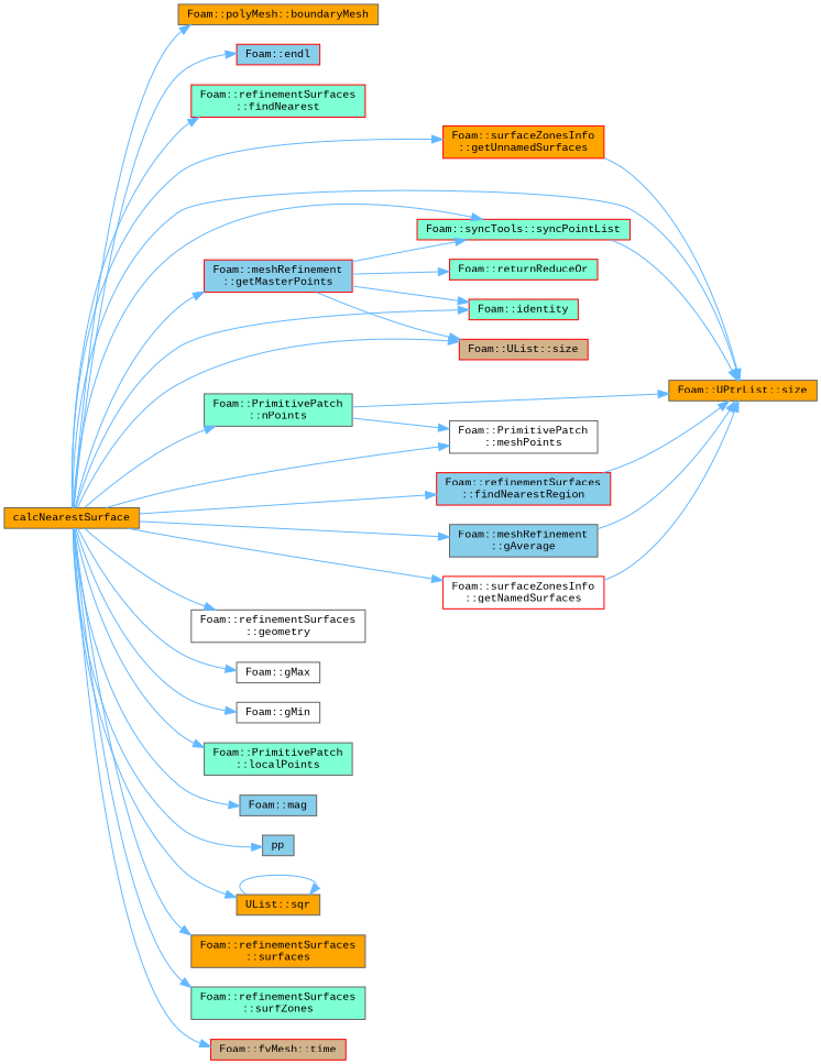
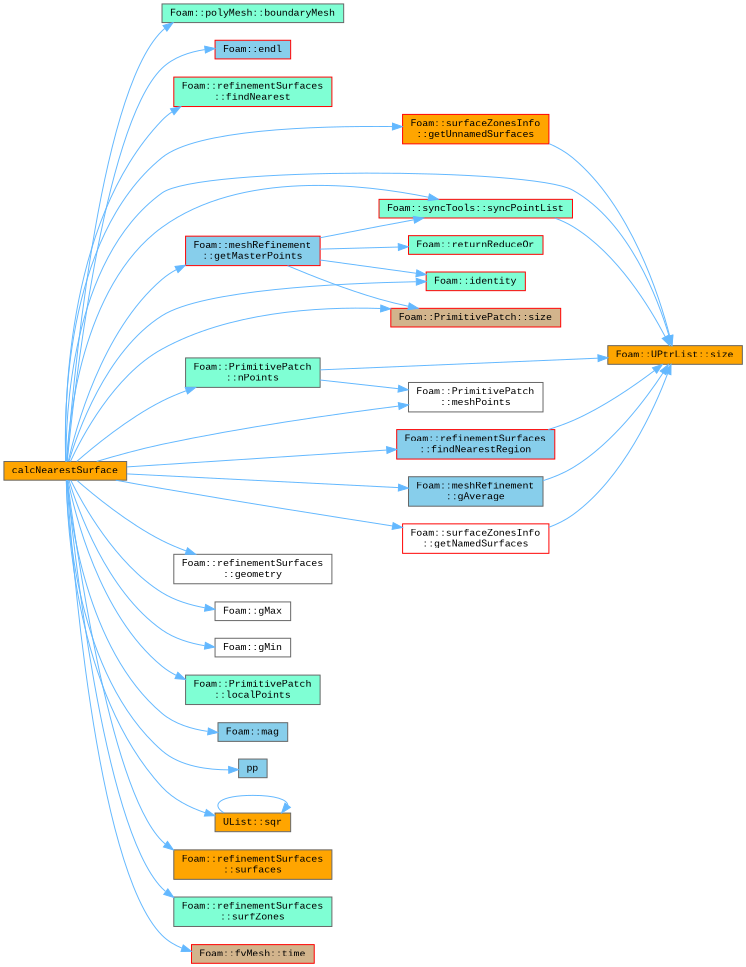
  digraph {
    fontname="Liberation Mono"
    rankdir=LR
    node [color=grey40 fillcolor=aquamarine fontname="Liberation Mono" fontsize=10 shape=box style=filled]
    edge [color=steelblue1 fontname="Liberation Mono" fontsize=10 labelfontname=Helvetica labelfontsize=10 style=solid]
    n1 [color=gray40 fillcolor=orange fontcolor=black height=0.2 label=calcNearestSurface width=0.4]
-   n2 [fillcolor=orange height=0.2 label="Foam::polyMesh::boundaryMesh" width=0.4]
+   n2 [height=0.2 label="Foam::polyMesh::boundaryMesh" width=0.4]
    n3 [color=red fillcolor=skyblue height=0.2 label="Foam::endl" width=0.4]
    n4 [color=red height=0.2 label="Foam::refinementSurfaces\l::findNearest" width=0.4]
    n5 [color=red fillcolor=skyblue height=0.2 label="Foam::refinementSurfaces\l::findNearestRegion" width=0.4]
    n6 [fillcolor=orange height=0.2 label="Foam::UPtrList::size" width=0.4]
    n7 [fillcolor=skyblue height=0.2 label="Foam::meshRefinement\l::gAverage" width=0.4]
    n8 [fillcolor=white height=0.2 label="Foam::refinementSurfaces\l::geometry" width=0.4]
    n9 [color=red fillcolor=skyblue height=0.2 label="Foam::meshRefinement\l::getMasterPoints" width=0.4]
    n10 [color=red height=0.2 label="Foam::identity" width=0.4]
-   n11 [color=red fillcolor=tan height=0.2 label="Foam::UList::size" width=0.4]
+   n11 [color=red fillcolor=tan height=0.2 label="Foam::PrimitivePatch::size" width=0.4]
    n12 [color=red height=0.2 label="Foam::syncTools::syncPointList" width=0.4]
    n13 [color=red fillcolor=white height=0.2 label="Foam::surfaceZonesInfo\l::getNamedSurfaces" width=0.4]
    n14 [color=red fillcolor=orange height=0.2 label="Foam::surfaceZonesInfo\l::getUnnamedSurfaces" width=0.4]
    n15 [fillcolor=white height=0.2 label="Foam::gMax" width=0.4]
    n16 [fillcolor=white height=0.2 label="Foam::gMin" width=0.4]
    n17 [height=0.2 label="Foam::PrimitivePatch\l::localPoints" width=0.4]
    n18 [fillcolor=skyblue height=0.2 label="Foam::mag" width=0.4]
    n19 [fillcolor=white height=0.2 label="Foam::PrimitivePatch\l::meshPoints" width=0.4]
    n20 [height=0.2 label="Foam::PrimitivePatch\l::nPoints" width=0.4]
    n21 [fillcolor=skyblue height=0.2 label=pp width=0.4]
    n22 [fillcolor=orange height=0.2 label="UList::sqr" width=0.4]
    n23 [fillcolor=orange height=0.2 label="Foam::refinementSurfaces\l::surfaces" width=0.4]
    n24 [height=0.2 label="Foam::refinementSurfaces\l::surfZones" width=0.4]
    n25 [color=red fillcolor=tan height=0.2 label="Foam::fvMesh::time" width=0.4]
    n26 [color=red height=0.2 label="Foam::returnReduceOr" width=0.4]
    n1 -> n2
    n1 -> n3
    n1 -> n4
    n1 -> n5
    n1 -> n6
    n1 -> n7
    n1 -> n8
    n1 -> n9
    n1 -> n10
    n1 -> n11
    n1 -> n12
    n1 -> n13
    n1 -> n14
    n1 -> n15
    n1 -> n16
    n1 -> n17
    n1 -> n18
    n1 -> n19
    n1 -> n20
    n1 -> n21
    n1 -> n22
    n1 -> n23
    n1 -> n24
    n1 -> n25
    n5 -> n6
    n7 -> n6
    n9 -> n10
    n9 -> n11
    n9 -> n12
    n9 -> n26
    n12 -> n6
    n13 -> n6
    n14 -> n6
    n20 -> n6
    n20 -> n19
    n22 -> n22
  }
